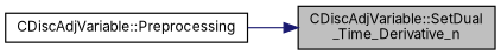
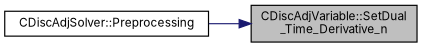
  digraph {
    rankdir=RL
    fontname=Inter
    node [color=black fontname=Inter fontsize=10 shape=record style=filled]
    n1 [fillcolor=grey75 fontcolor=black height=0.2 label="CDiscAdjVariable::SetDual\l_Time_Derivative_n" width=0.4]
-   n2 [fillcolor=white height=0.2 label="CDiscAdjVariable::Preprocessing" width=0.4]
+   n2 [fillcolor=white height=0.2 label="CDiscAdjSolver::Preprocessing" width=0.4]
    n1 -> n2 [color=midnightblue dir=back fontname=Inter fontsize=10 labelfontname=Helvetica labelfontsize=10 style=solid]
  }
